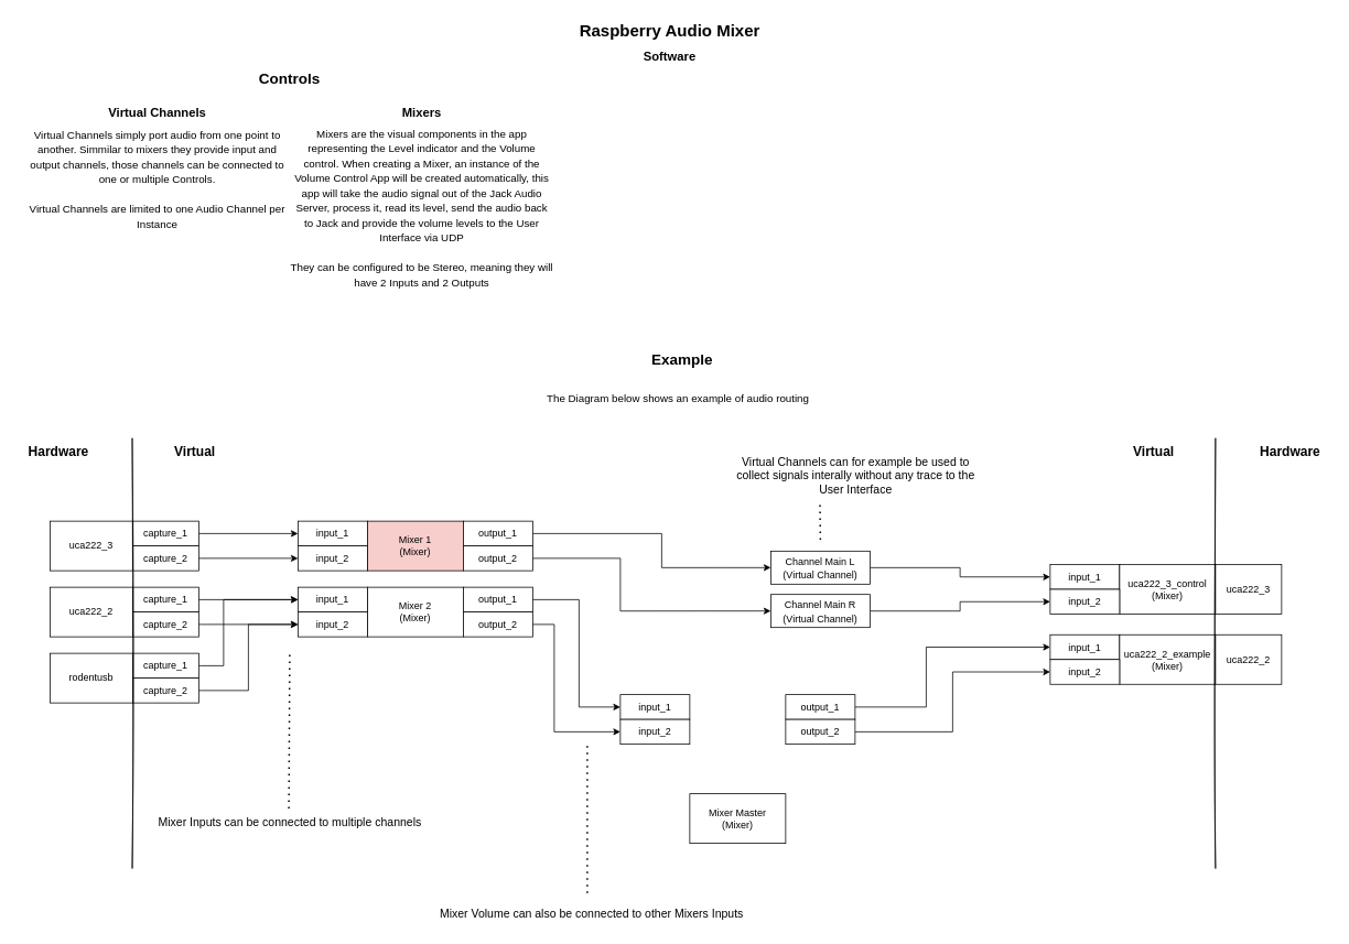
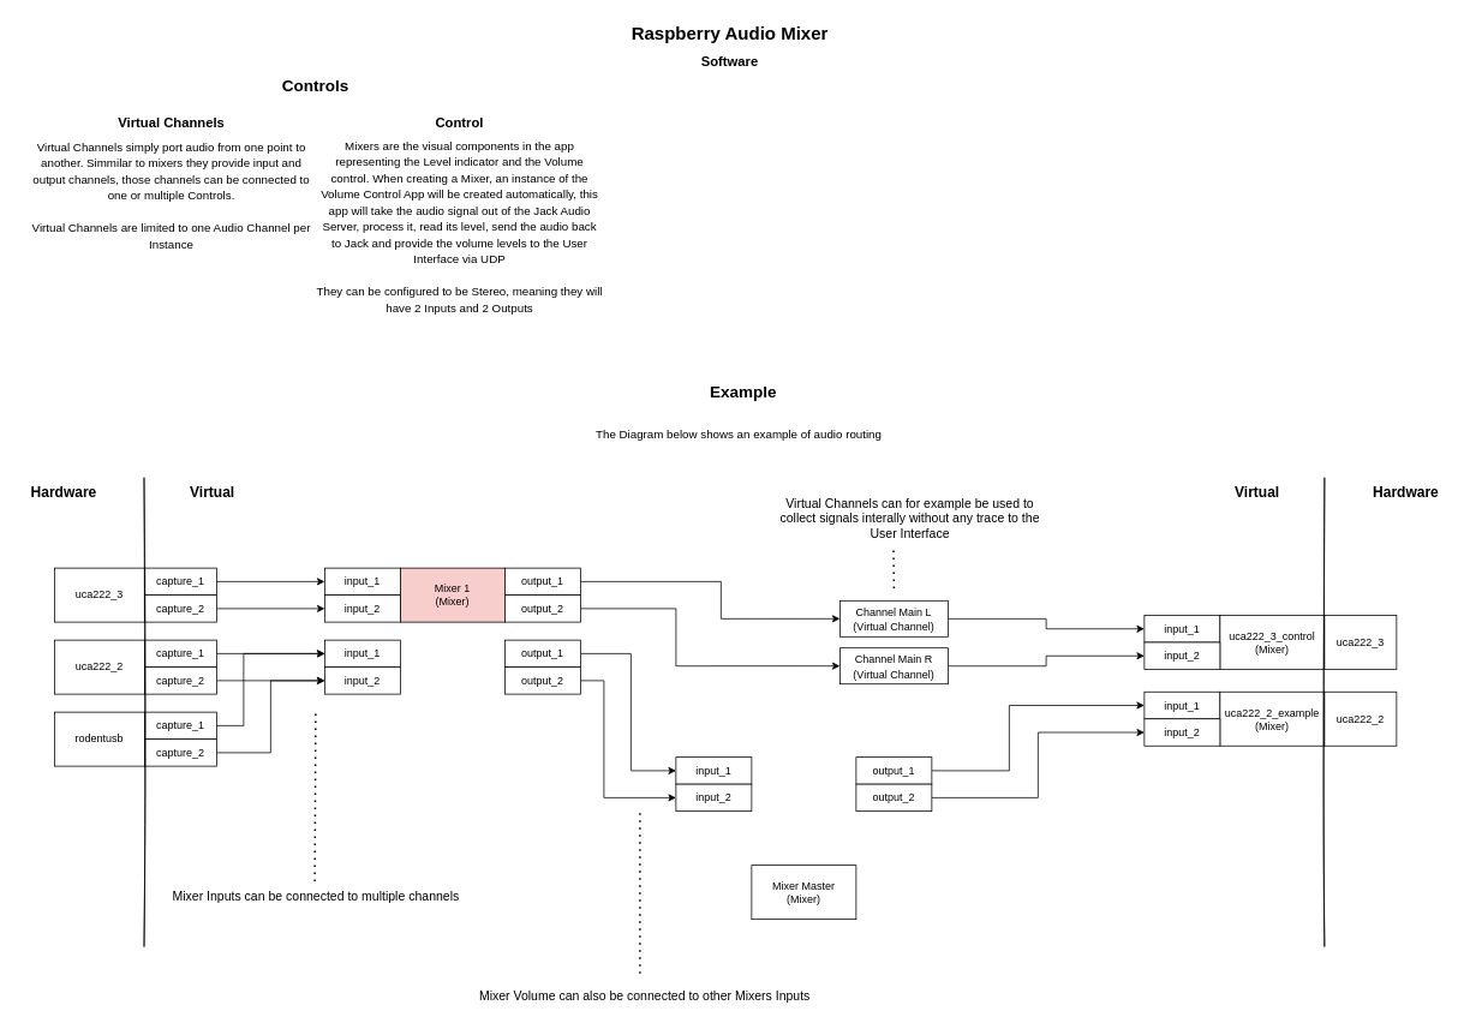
  <mxCell id="0" />
  <mxCell id="1" parent="0" />
  <mxCell id="2" value="input_1" style="rounded=0;whiteSpace=wrap;html=1;" parent="1" vertex="1"><mxGeometry x="360" y="630" width="84" height="30" as="geometry" /></mxCell>
  <mxCell id="3" value="uca222_3" style="rounded=0;whiteSpace=wrap;html=1;" parent="1" vertex="1"><mxGeometry x="60" y="630" width="100" height="60" as="geometry" /></mxCell>
  <mxCell id="4" style="edgeStyle=orthogonalEdgeStyle;rounded=0;orthogonalLoop=1;jettySize=auto;html=1;entryX=0;entryY=0.5;entryDx=0;entryDy=0;" edge="1" parent="1" source="5" target="2"><mxGeometry relative="1" as="geometry" /></mxCell>
  <mxCell id="5" value="capture_1" style="rounded=0;whiteSpace=wrap;html=1;" parent="1" vertex="1"><mxGeometry x="160" y="630" width="80" height="30" as="geometry" /></mxCell>
  <mxCell id="6" style="edgeStyle=orthogonalEdgeStyle;rounded=0;orthogonalLoop=1;jettySize=auto;html=1;entryX=0;entryY=0.5;entryDx=0;entryDy=0;" edge="1" parent="1" source="7" target="20"><mxGeometry relative="1" as="geometry" /></mxCell>
  <mxCell id="7" value="capture_2" style="rounded=0;whiteSpace=wrap;html=1;" parent="1" vertex="1"><mxGeometry x="160" y="660" width="80" height="30" as="geometry" /></mxCell>
  <mxCell id="8" value="Mixer 1&lt;br&gt;(Mixer)" style="rounded=0;whiteSpace=wrap;html=1;fillColor=#f8cecc;" parent="1" vertex="1"><mxGeometry x="444" y="630" width="116" height="60" as="geometry" /></mxCell>
- <mxCell id="9" value="Mixer 2&lt;br&gt;(Mixer)" style="rounded=0;whiteSpace=wrap;html=1;" parent="1" vertex="1"><mxGeometry x="444" y="710" width="116" height="60" as="geometry" /></mxCell>
  <mxCell id="10" value="uca222_2" style="rounded=0;whiteSpace=wrap;html=1;" parent="1" vertex="1"><mxGeometry x="60" y="710" width="100" height="60" as="geometry" /></mxCell>
  <mxCell id="11" value="rodentusb" style="rounded=0;whiteSpace=wrap;html=1;" parent="1" vertex="1"><mxGeometry x="60" y="790" width="100" height="60" as="geometry" /></mxCell>
  <mxCell id="12" style="edgeStyle=orthogonalEdgeStyle;rounded=0;orthogonalLoop=1;jettySize=auto;html=1;entryX=0;entryY=0.5;entryDx=0;entryDy=0;" edge="1" parent="1" source="13" target="21"><mxGeometry relative="1" as="geometry" /></mxCell>
  <mxCell id="13" value="capture_1" style="rounded=0;whiteSpace=wrap;html=1;" parent="1" vertex="1"><mxGeometry x="160" y="710" width="80" height="30" as="geometry" /></mxCell>
  <mxCell id="14" style="edgeStyle=orthogonalEdgeStyle;rounded=0;orthogonalLoop=1;jettySize=auto;html=1;entryX=0;entryY=0.5;entryDx=0;entryDy=0;" edge="1" parent="1" source="15" target="22"><mxGeometry relative="1" as="geometry" /></mxCell>
  <mxCell id="15" value="capture_2" style="rounded=0;whiteSpace=wrap;html=1;" parent="1" vertex="1"><mxGeometry x="160" y="740" width="80" height="30" as="geometry" /></mxCell>
  <mxCell id="16" style="edgeStyle=orthogonalEdgeStyle;rounded=0;orthogonalLoop=1;jettySize=auto;html=1;entryX=0;entryY=0.5;entryDx=0;entryDy=0;" edge="1" parent="1" source="17" target="21"><mxGeometry relative="1" as="geometry"><Array as="points"><mxPoint x="270" y="805" /><mxPoint x="270" y="725" /></Array></mxGeometry></mxCell>
  <mxCell id="17" value="capture_1" style="rounded=0;whiteSpace=wrap;html=1;" parent="1" vertex="1"><mxGeometry x="160" y="790" width="80" height="30" as="geometry" /></mxCell>
  <mxCell id="18" style="edgeStyle=orthogonalEdgeStyle;rounded=0;orthogonalLoop=1;jettySize=auto;html=1;entryX=0;entryY=0.5;entryDx=0;entryDy=0;" edge="1" parent="1" source="19" target="22"><mxGeometry relative="1" as="geometry" /></mxCell>
  <mxCell id="19" value="capture_2" style="rounded=0;whiteSpace=wrap;html=1;" parent="1" vertex="1"><mxGeometry x="160" y="820" width="80" height="30" as="geometry" /></mxCell>
  <mxCell id="20" value="input_2" style="rounded=0;whiteSpace=wrap;html=1;" parent="1" vertex="1"><mxGeometry x="360" y="660" width="84" height="30" as="geometry" /></mxCell>
  <mxCell id="21" value="input_1" style="rounded=0;whiteSpace=wrap;html=1;" parent="1" vertex="1"><mxGeometry x="360" y="710" width="84" height="30" as="geometry" /></mxCell>
  <mxCell id="22" value="input_2" style="rounded=0;whiteSpace=wrap;html=1;" parent="1" vertex="1"><mxGeometry x="360" y="740" width="84" height="30" as="geometry" /></mxCell>
  <mxCell id="23" style="edgeStyle=orthogonalEdgeStyle;rounded=0;orthogonalLoop=1;jettySize=auto;html=1;entryX=0;entryY=0.5;entryDx=0;entryDy=0;fontSize=12;" edge="1" parent="1" source="24" target="66"><mxGeometry relative="1" as="geometry"><Array as="points"><mxPoint x="800" y="645" /><mxPoint x="800" y="686" /></Array></mxGeometry></mxCell>
  <mxCell id="24" value="output_1" style="rounded=0;whiteSpace=wrap;html=1;" parent="1" vertex="1"><mxGeometry x="560" y="630" width="84" height="30" as="geometry" /></mxCell>
  <mxCell id="25" style="edgeStyle=orthogonalEdgeStyle;rounded=0;orthogonalLoop=1;jettySize=auto;html=1;entryX=0;entryY=0.5;entryDx=0;entryDy=0;fontSize=12;" edge="1" parent="1" source="26" target="68"><mxGeometry relative="1" as="geometry"><Array as="points"><mxPoint x="750" y="675" /><mxPoint x="750" y="739" /></Array></mxGeometry></mxCell>
  <mxCell id="26" value="output_2" style="rounded=0;whiteSpace=wrap;html=1;" parent="1" vertex="1"><mxGeometry x="560" y="660" width="84" height="30" as="geometry" /></mxCell>
  <mxCell id="27" style="edgeStyle=orthogonalEdgeStyle;rounded=0;orthogonalLoop=1;jettySize=auto;html=1;entryX=0;entryY=0.5;entryDx=0;entryDy=0;fontSize=14;" edge="1" parent="1" source="28" target="56"><mxGeometry relative="1" as="geometry"><Array as="points"><mxPoint x="700" y="725" /><mxPoint x="700" y="855" /></Array></mxGeometry></mxCell>
  <mxCell id="28" value="output_1" style="rounded=0;whiteSpace=wrap;html=1;" parent="1" vertex="1"><mxGeometry x="560" y="710" width="84" height="30" as="geometry" /></mxCell>
  <mxCell id="29" style="edgeStyle=orthogonalEdgeStyle;rounded=0;orthogonalLoop=1;jettySize=auto;html=1;entryX=0;entryY=0.5;entryDx=0;entryDy=0;fontSize=14;" edge="1" parent="1" source="30" target="58"><mxGeometry relative="1" as="geometry"><Array as="points"><mxPoint x="670" y="755" /><mxPoint x="670" y="885" /></Array></mxGeometry></mxCell>
  <mxCell id="30" value="output_2" style="rounded=0;whiteSpace=wrap;html=1;" parent="1" vertex="1"><mxGeometry x="560" y="740" width="84" height="30" as="geometry" /></mxCell>
  <mxCell id="31" value="input_1" style="rounded=0;whiteSpace=wrap;html=1;" parent="1" vertex="1"><mxGeometry x="1270" y="682.5" width="84" height="30" as="geometry" /></mxCell>
  <mxCell id="32" value="uca222_3_control&lt;br&gt;(Mixer)" style="rounded=0;whiteSpace=wrap;html=1;" parent="1" vertex="1"><mxGeometry x="1354" y="682.5" width="116" height="60" as="geometry" /></mxCell>
  <mxCell id="33" value="input_2" style="rounded=0;whiteSpace=wrap;html=1;" parent="1" vertex="1"><mxGeometry x="1270" y="712.5" width="84" height="30" as="geometry" /></mxCell>
  <mxCell id="34" value="input_1" style="rounded=0;whiteSpace=wrap;html=1;" parent="1" vertex="1"><mxGeometry x="1270" y="767.5" width="84" height="30" as="geometry" /></mxCell>
  <mxCell id="35" value="uca222_2_example&lt;br&gt;(Mixer)" style="rounded=0;whiteSpace=wrap;html=1;" parent="1" vertex="1"><mxGeometry x="1354" y="767.5" width="116" height="60" as="geometry" /></mxCell>
  <mxCell id="36" value="input_2" style="rounded=0;whiteSpace=wrap;html=1;" parent="1" vertex="1"><mxGeometry x="1270" y="797.5" width="84" height="30" as="geometry" /></mxCell>
  <mxCell id="37" value="uca222_3" style="rounded=0;whiteSpace=wrap;html=1;" parent="1" vertex="1"><mxGeometry x="1470" y="682.5" width="80" height="60" as="geometry" /></mxCell>
  <mxCell id="38" value="uca222_2" style="rounded=0;whiteSpace=wrap;html=1;" parent="1" vertex="1"><mxGeometry x="1470" y="767.5" width="80" height="60" as="geometry" /></mxCell>
  <mxCell id="39" value="&lt;b&gt;&lt;font style=&quot;font-size: 16px;&quot;&gt;Hardware&lt;/font&gt;&lt;/b&gt;" style="text;html=1;align=center;verticalAlign=middle;resizable=0;points=[];autosize=1;strokeColor=none;fillColor=none;" parent="1" vertex="1"><mxGeometry x="1510" y="530" width="100" height="30" as="geometry" /></mxCell>
  <mxCell id="40" value="" style="endArrow=none;html=1;rounded=0;startSize=6;jumpSize=6;shadow=0;sketch=1;" parent="1" edge="1"><mxGeometry width="50" height="50" relative="1" as="geometry"><mxPoint x="1470" y="1050" as="sourcePoint" /><mxPoint x="1470" y="530" as="targetPoint" /></mxGeometry></mxCell>
  <mxCell id="41" value="&lt;b&gt;&lt;font style=&quot;font-size: 16px;&quot;&gt;Virtual&lt;/font&gt;&lt;/b&gt;" style="text;html=1;align=center;verticalAlign=middle;resizable=0;points=[];autosize=1;strokeColor=none;fillColor=none;" parent="1" vertex="1"><mxGeometry x="1360" y="530" width="70" height="30" as="geometry" /></mxCell>
  <mxCell id="42" value="&lt;b&gt;&lt;font style=&quot;font-size: 16px;&quot;&gt;Virtual&lt;/font&gt;&lt;/b&gt;" style="text;html=1;align=center;verticalAlign=middle;resizable=0;points=[];autosize=1;strokeColor=none;fillColor=none;" parent="1" vertex="1"><mxGeometry x="200" y="530" width="70" height="30" as="geometry" /></mxCell>
  <mxCell id="43" value="" style="endArrow=none;html=1;rounded=0;startSize=6;jumpSize=6;shadow=0;sketch=1;" parent="1" edge="1"><mxGeometry width="50" height="50" relative="1" as="geometry"><mxPoint x="159.5" y="1050" as="sourcePoint" /><mxPoint x="159.5" y="530" as="targetPoint" /></mxGeometry></mxCell>
  <mxCell id="44" value="&lt;b&gt;&lt;font style=&quot;font-size: 16px;&quot;&gt;Hardware&lt;/font&gt;&lt;/b&gt;" style="text;html=1;align=center;verticalAlign=middle;resizable=0;points=[];autosize=1;strokeColor=none;fillColor=none;" parent="1" vertex="1"><mxGeometry x="20" y="530" width="100" height="30" as="geometry" /></mxCell>
  <mxCell id="45" value="&lt;font style=&quot;font-size: 20px;&quot;&gt;&lt;b&gt;Raspberry Audio Mixer&lt;/b&gt;&lt;/font&gt;" style="text;html=1;strokeColor=none;fillColor=none;align=center;verticalAlign=middle;whiteSpace=wrap;rounded=0;fontSize=12;" parent="1" vertex="1"><mxGeometry x="630" y="20" width="360" height="30" as="geometry" /></mxCell>
  <mxCell id="46" value="&lt;font style=&quot;font-size: 20px;&quot;&gt;&lt;b style=&quot;font-size: 15px;&quot;&gt;Software&lt;/b&gt;&lt;/font&gt;" style="text;html=1;strokeColor=none;fillColor=none;align=center;verticalAlign=middle;whiteSpace=wrap;rounded=0;fontSize=12;" parent="1" vertex="1"><mxGeometry x="630" y="50" width="360" height="30" as="geometry" /></mxCell>
  <mxCell id="47" value="&lt;font style=&quot;font-size: 18px;&quot;&gt;&lt;b&gt;Controls&lt;/b&gt;&lt;/font&gt;" style="text;html=1;strokeColor=none;fillColor=none;align=center;verticalAlign=middle;whiteSpace=wrap;rounded=0;fontSize=15;" parent="1" vertex="1"><mxGeometry x="30" y="80" width="640" height="30" as="geometry" /></mxCell>
  <mxCell id="48" value="&lt;font size=&quot;1&quot; style=&quot;&quot;&gt;&lt;b style=&quot;font-size: 15px;&quot;&gt;Virtual Channels&lt;/b&gt;&lt;/font&gt;" style="text;html=1;strokeColor=none;fillColor=none;align=center;verticalAlign=middle;whiteSpace=wrap;rounded=0;fontSize=15;" parent="1" vertex="1"><mxGeometry x="30" y="120" width="320" height="30" as="geometry" /></mxCell>
- <mxCell id="49" value="&lt;font size=&quot;1&quot; style=&quot;&quot;&gt;&lt;b style=&quot;font-size: 15px;&quot;&gt;Mixers&lt;/b&gt;&lt;/font&gt;" style="text;html=1;strokeColor=none;fillColor=none;align=center;verticalAlign=middle;whiteSpace=wrap;rounded=0;fontSize=15;" parent="1" vertex="1"><mxGeometry x="350" y="120" width="320" height="30" as="geometry" /></mxCell>
+ <mxCell id="49" value="&lt;font size=&quot;1&quot; style=&quot;&quot;&gt;&lt;b style=&quot;font-size: 15px;&quot;&gt;Control&lt;/b&gt;&lt;/font&gt;" style="text;html=1;strokeColor=none;fillColor=none;align=center;verticalAlign=middle;whiteSpace=wrap;rounded=0;fontSize=15;" parent="1" vertex="1"><mxGeometry x="350" y="120" width="320" height="30" as="geometry" /></mxCell>
  <mxCell id="50" value="&lt;font style=&quot;font-size: 13px;&quot;&gt;Virtual Channels simply port audio from one point to another. Simmilar to mixers they provide input and output channels, those channels can be connected to one or multiple Controls.&lt;br&gt;&lt;br&gt;Virtual Channels are limited to one Audio Channel per Instance&lt;br&gt;&lt;/font&gt;" style="text;html=1;strokeColor=none;fillColor=none;align=center;verticalAlign=middle;whiteSpace=wrap;rounded=0;fontSize=15;" parent="1" vertex="1"><mxGeometry x="30" y="150" width="320" height="130" as="geometry" /></mxCell>
  <mxCell id="51" value="&lt;font style=&quot;font-size: 13px;&quot;&gt;Mixers are the visual components in the app representing the Level indicator and the Volume control. When creating a Mixer, an instance of the Volume Control App will be created automatically, this app will take the audio signal out of the Jack Audio Server, process it, read its level, send the audio back to Jack and provide the volume levels to the User Interface via UDP&lt;br&gt;&lt;br&gt;They can be configured to be Stereo, meaning they will have 2 Inputs and 2 Outputs&lt;br&gt;&lt;/font&gt;" style="text;html=1;strokeColor=none;fillColor=none;align=center;verticalAlign=middle;whiteSpace=wrap;rounded=0;fontSize=15;" parent="1" vertex="1"><mxGeometry x="350" y="150" width="320" height="200" as="geometry" /></mxCell>
  <mxCell id="52" value="&lt;font style=&quot;font-size: 18px;&quot;&gt;&lt;b&gt;Example&lt;/b&gt;&lt;/font&gt;" style="text;html=1;strokeColor=none;fillColor=none;align=center;verticalAlign=middle;whiteSpace=wrap;rounded=0;fontSize=15;" vertex="1" parent="1"><mxGeometry x="505" y="420" width="640" height="30" as="geometry" /></mxCell>
  <mxCell id="53" value="&lt;font style=&quot;font-size: 13px;&quot;&gt;The Diagram below shows an example of audio routing&lt;br&gt;&lt;/font&gt;" style="text;html=1;strokeColor=none;fillColor=none;align=center;verticalAlign=middle;whiteSpace=wrap;rounded=0;fontSize=15;" vertex="1" parent="1"><mxGeometry x="500" y="460" width="640" height="40" as="geometry" /></mxCell>
  <mxCell id="54" value="&lt;font style=&quot;font-size: 14px;&quot;&gt;Mixer Inputs can be connected to multiple channels&lt;/font&gt;" style="text;html=1;align=center;verticalAlign=middle;resizable=0;points=[];autosize=1;strokeColor=none;fillColor=none;" vertex="1" parent="1"><mxGeometry x="180" y="980" width="340" height="30" as="geometry" /></mxCell>
  <mxCell id="55" value="" style="endArrow=none;dashed=1;html=1;dashPattern=1 3;strokeWidth=2;rounded=0;exitX=0.497;exitY=-0.067;exitDx=0;exitDy=0;exitPerimeter=0;" edge="1" parent="1" source="54"><mxGeometry width="50" height="50" relative="1" as="geometry"><mxPoint x="890" y="720" as="sourcePoint" /><mxPoint x="350" y="790" as="targetPoint" /></mxGeometry></mxCell>
  <mxCell id="56" value="input_1" style="rounded=0;whiteSpace=wrap;html=1;" vertex="1" parent="1"><mxGeometry x="750" y="840" width="84" height="30" as="geometry" /></mxCell>
  <mxCell id="57" value="Mixer Master&lt;br&gt;(Mixer)" style="rounded=0;whiteSpace=wrap;html=1;" vertex="1" parent="1"><mxGeometry x="834" y="960" width="116" height="60" as="geometry" /></mxCell>
  <mxCell id="58" value="input_2" style="rounded=0;whiteSpace=wrap;html=1;" vertex="1" parent="1"><mxGeometry x="750" y="870" width="84" height="30" as="geometry" /></mxCell>
  <mxCell id="59" style="edgeStyle=orthogonalEdgeStyle;rounded=0;orthogonalLoop=1;jettySize=auto;html=1;entryX=0;entryY=0.5;entryDx=0;entryDy=0;fontSize=14;" edge="1" parent="1" source="60" target="34"><mxGeometry relative="1" as="geometry"><Array as="points"><mxPoint x="1120" y="855" /><mxPoint x="1120" y="783" /></Array></mxGeometry></mxCell>
  <mxCell id="60" value="output_1" style="rounded=0;whiteSpace=wrap;html=1;" vertex="1" parent="1"><mxGeometry x="950" y="840" width="84" height="30" as="geometry" /></mxCell>
  <mxCell id="61" style="edgeStyle=orthogonalEdgeStyle;rounded=0;orthogonalLoop=1;jettySize=auto;html=1;entryX=0;entryY=0.5;entryDx=0;entryDy=0;fontSize=14;" edge="1" parent="1" source="62" target="36"><mxGeometry relative="1" as="geometry" /></mxCell>
  <mxCell id="62" value="output_2" style="rounded=0;whiteSpace=wrap;html=1;" vertex="1" parent="1"><mxGeometry x="950" y="870" width="84" height="30" as="geometry" /></mxCell>
  <mxCell id="63" value="&lt;font style=&quot;font-size: 14px;&quot;&gt;Mixer Volume can also be connected to other Mixers Inputs&lt;/font&gt;" style="text;html=1;align=center;verticalAlign=middle;resizable=0;points=[];autosize=1;strokeColor=none;fillColor=none;" vertex="1" parent="1"><mxGeometry x="520" y="1090" width="390" height="30" as="geometry" /></mxCell>
  <mxCell id="64" value="" style="endArrow=none;dashed=1;html=1;dashPattern=1 3;strokeWidth=2;rounded=0;" edge="1" parent="1"><mxGeometry width="50" height="50" relative="1" as="geometry"><mxPoint x="710" y="1080" as="sourcePoint" /><mxPoint x="710" y="900" as="targetPoint" /></mxGeometry></mxCell>
  <mxCell id="65" style="edgeStyle=orthogonalEdgeStyle;rounded=0;orthogonalLoop=1;jettySize=auto;html=1;entryX=0;entryY=0.5;entryDx=0;entryDy=0;fontSize=12;" edge="1" parent="1" source="66" target="31"><mxGeometry relative="1" as="geometry" /></mxCell>
  <mxCell id="66" value="&lt;font style=&quot;font-size: 12px;&quot;&gt;Channel Main L&lt;br&gt;(Virtual Channel)&lt;/font&gt;" style="rounded=0;whiteSpace=wrap;html=1;fontSize=14;" vertex="1" parent="1"><mxGeometry x="932" y="666.25" width="120" height="40" as="geometry" /></mxCell>
  <mxCell id="67" style="edgeStyle=orthogonalEdgeStyle;rounded=0;orthogonalLoop=1;jettySize=auto;html=1;entryX=0;entryY=0.5;entryDx=0;entryDy=0;fontSize=12;" edge="1" parent="1" source="68" target="33"><mxGeometry relative="1" as="geometry" /></mxCell>
  <mxCell id="68" value="&lt;font style=&quot;font-size: 12px;&quot;&gt;Channel Main R&lt;br&gt;(Virtual Channel)&lt;/font&gt;" style="rounded=0;whiteSpace=wrap;html=1;fontSize=14;" vertex="1" parent="1"><mxGeometry x="932" y="718.75" width="120" height="40" as="geometry" /></mxCell>
- <mxCell id="69" value="&lt;span style=&quot;font-size: 14px;&quot;&gt;Virtual Channels can for example be used to collect signals interally without any trace to the User Interface&lt;/span&gt;" style="text;html=1;strokeColor=none;fillColor=none;align=center;verticalAlign=middle;whiteSpace=wrap;rounded=0;fontSize=12;" vertex="1" parent="1"><mxGeometry x="875" y="560" width="320" height="30" as="geometry" /></mxCell>
+ <mxCell id="69" value="&lt;span style=&quot;font-size: 14px;&quot;&gt;Virtual Channels can for example be used to collect signals interally without any trace to the User Interface&lt;/span&gt;" style="text;html=1;strokeColor=none;fillColor=none;align=center;verticalAlign=middle;whiteSpace=wrap;rounded=0;fontSize=12;" vertex="1" parent="1"><mxGeometry x="850" y="560" width="320" height="30" as="geometry" /></mxCell>
  <mxCell id="70" value="" style="endArrow=none;dashed=1;html=1;dashPattern=1 3;strokeWidth=2;rounded=0;" edge="1" parent="1"><mxGeometry width="50" height="50" relative="1" as="geometry"><mxPoint x="992" y="652.5" as="sourcePoint" /><mxPoint x="991.5" y="610" as="targetPoint" /></mxGeometry></mxCell>
